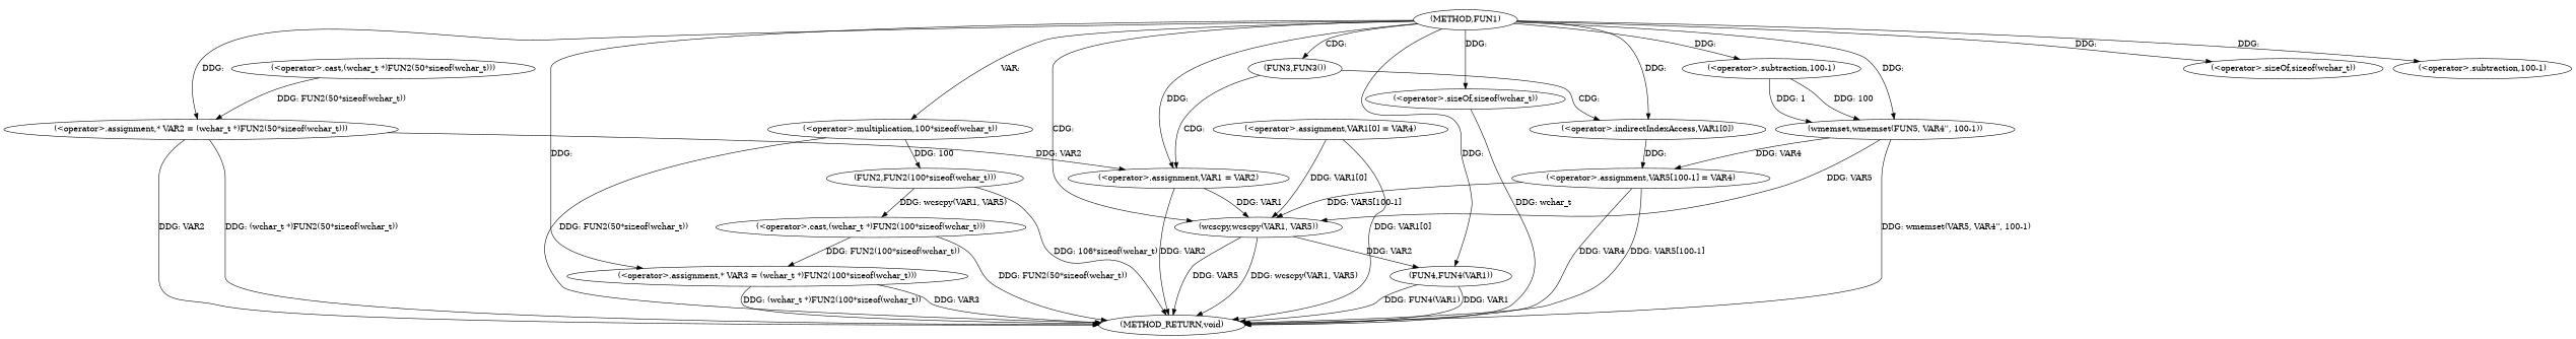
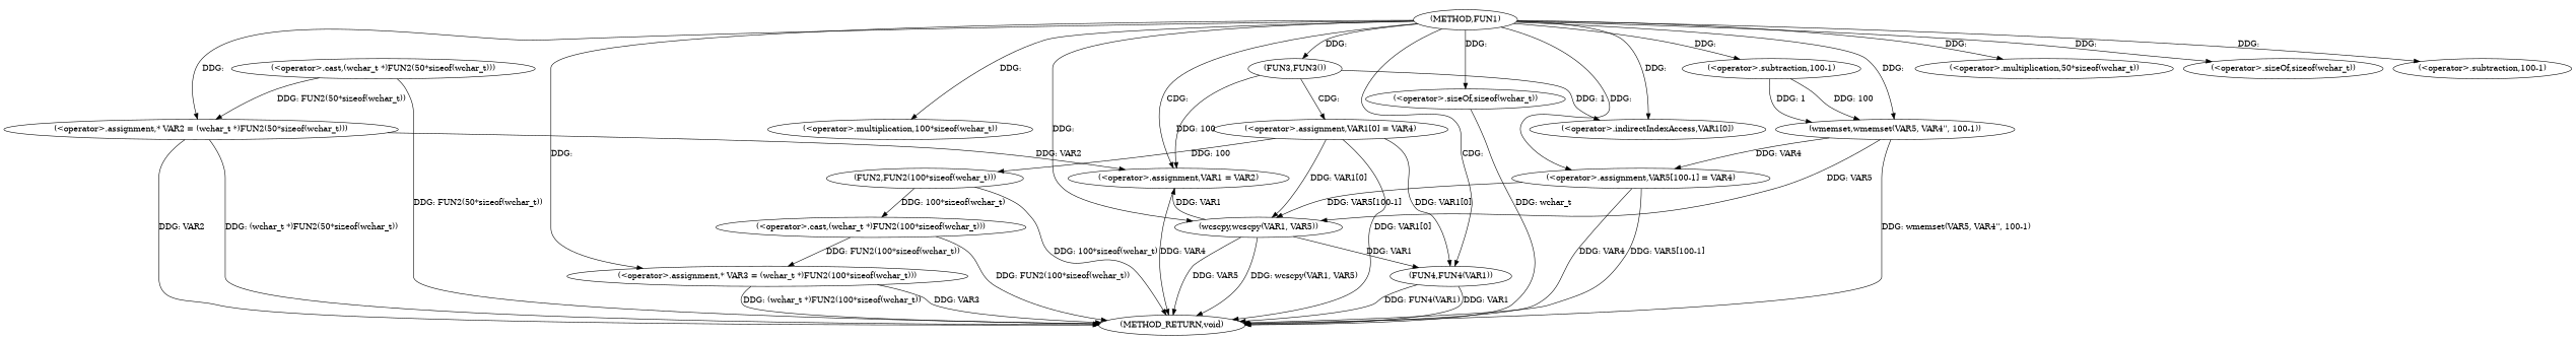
  digraph {
    n1 [label="(METHOD,FUN1)"]
    n2 [label="(<operator>.assignment,* VAR2 = (wchar_t *)FUN2(50*sizeof(wchar_t)))"]
+   n3 [label="(<operator>.multiplication,50*sizeof(wchar_t))"]
    n4 [label="(<operator>.sizeOf,sizeof(wchar_t))"]
    n5 [label="(<operator>.assignment,* VAR3 = (wchar_t *)FUN2(100*sizeof(wchar_t)))"]
    n6 [label="(<operator>.multiplication,100*sizeof(wchar_t))"]
    n7 [label="(<operator>.sizeOf,sizeof(wchar_t))"]
    n8 [label="(FUN3,FUN3())"]
    n9 [label="(<operator>.assignment,VAR1 = VAR2)"]
-   n10 [label="(wmemset,wmemset(FUN5, VAR4'', 100-1))"]
+   n10 [label="(wmemset,wmemset(VAR5, VAR4'', 100-1))"]
    n11 [label="(<operator>.subtraction,100-1)"]
    n12 [label="(<operator>.assignment,VAR5[100-1] = VAR4)"]
    n13 [label="(<operator>.subtraction,100-1)"]
    n14 [label="(wcscpy,wcscpy(VAR1, VAR5))"]
    n15 [label="(FUN4,FUN4(VAR1))"]
    n16 [label="(<operator>.indirectIndexAccess,VAR1[0])"]
    n17 [label="(METHOD_RETURN,void)"]
    n18 [label="(FUN2,FUN2(100*sizeof(wchar_t)))"]
    n19 [label="(<operator>.assignment,VAR1[0] = VAR4)"]
    n20 [label="(<operator>.cast,(wchar_t *)FUN2(50*sizeof(wchar_t)))"]
    n21 [label="(<operator>.cast,(wchar_t *)FUN2(100*sizeof(wchar_t)))"]
    n1 -> n2 [label="DDG: "]
+   n1 -> n3 [label="DDG: "]
    n1 -> n4 [label="DDG: "]
    n1 -> n5 [label="DDG: "]
-   n1 -> n6 [label="VAR: "]
+   n1 -> n6 [label="DDG: "]
    n1 -> n7 [label="DDG: "]
-   n1 -> n8 [label="CDG: "]
-   n1 -> n9 [label="DDG: "]
+   n1 -> n8 [label="DDG: "]
+   n1 -> n9 [label="CDG: "]
    n1 -> n10 [label="DDG: "]
    n1 -> n11 [label="DDG: "]
-   n16 -> n12 [label="DDG: "]
+   n1 -> n12 [label="DDG: "]
    n1 -> n13 [label="DDG: "]
-   n1 -> n14 [label="CDG: "]
-   n1 -> n15 [label="DDG: "]
+   n1 -> n14 [label="DDG: "]
+   n1 -> n15 [label="CDG: "]
    n1 -> n16 [label="DDG: "]
    n2 -> n9 [label="DDG: VAR2"]
    n2 -> n17 [label="DDG: VAR2"]
    n2 -> n17 [label="DDG: (wchar_t *)FUN2(50*sizeof(wchar_t))"]
    n5 -> n17 [label="DDG: (wchar_t *)FUN2(100*sizeof(wchar_t))"]
    n5 -> n17 [label="DDG: VAR3"]
-   n6 -> n18 [label="DDG: 100"]
+   n19 -> n18 [label="DDG: 100"]
    n7 -> n17 [label="DDG: wchar_t"]
-   n8 -> n9 [label="CDG: "]
-   n8 -> n16 [label="CDG: "]
-   n9 -> n14 [label="DDG: VAR1"]
-   n9 -> n17 [label="DDG: VAR2"]
+   n8 -> n9 [label="DDG: 100"]
+   n8 -> n16 [label="DDG: 1"]
+   n8 -> n19 [label="CDG: "]
+   n14 -> n9 [label="DDG: VAR1"]
+   n9 -> n17 [label="DDG: VAR4"]
    n10 -> n12 [label="DDG: VAR4"]
    n10 -> n14 [label="DDG: VAR5"]
    n10 -> n17 [label="DDG: wmemset(VAR5, VAR4'', 100-1)"]
    n11 -> n10 [label="DDG: 100"]
    n11 -> n10 [label="DDG: 1"]
    n12 -> n14 [label="DDG: VAR5[100-1]"]
    n12 -> n17 [label="DDG: VAR4"]
    n12 -> n17 [label="DDG: VAR5[100-1]"]
-   n14 -> n15 [label="DDG: VAR2"]
+   n14 -> n15 [label="DDG: VAR1"]
    n14 -> n17 [label="DDG: VAR5"]
    n14 -> n17 [label="DDG: wcscpy(VAR1, VAR5)"]
    n15 -> n17 [label="DDG: FUN4(VAR1)"]
    n15 -> n17 [label="DDG: VAR1"]
-   n18 -> n17 [label="DDG: 106*sizeof(wchar_t)"]
-   n18 -> n21 [label="DDG: wcscpy(VAR1, VAR5)"]
+   n18 -> n17 [label="DDG: 100*sizeof(wchar_t)"]
+   n18 -> n21 [label="DDG: 100*sizeof(wchar_t)"]
    n19 -> n14 [label="DDG: VAR1[0]"]
+   n19 -> n15 [label="DDG: VAR1[0]"]
    n19 -> n17 [label="DDG: VAR1[0]"]
    n20 -> n2 [label="DDG: FUN2(50*sizeof(wchar_t))"]
-   n6 -> n17 [label="DDG: FUN2(50*sizeof(wchar_t))"]
+   n20 -> n17 [label="DDG: FUN2(50*sizeof(wchar_t))"]
    n21 -> n5 [label="DDG: FUN2(100*sizeof(wchar_t))"]
-   n21 -> n17 [label="DDG: FUN2(50*sizeof(wchar_t))"]
+   n21 -> n17 [label="DDG: FUN2(100*sizeof(wchar_t))"]
  }
